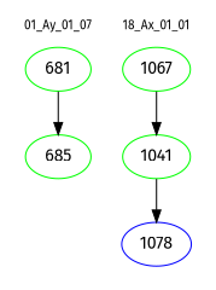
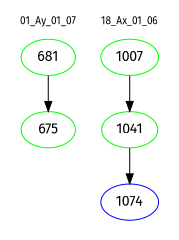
  digraph {
    fontname="Fira Sans"
    node [color=green fontname="Fira Sans"]
    edge [color=black fontname="Fira Sans"]
    n1 [label=681]
-   n2 [label=685]
-   n3 [label=1067]
+   n2 [label=675]
+   n3 [label=1007]
    n4 [label=1041]
-   n5 [color=blue label=1078]
+   n5 [color=blue label=1074]
    subgraph cluster_1 {
      color=white
      fontsize=10
      label="01_Ay_01_07"
      n1
      n2
    }
    subgraph cluster_2 {
      color=white
      fontsize=10
-     label="18_Ax_01_01"
+     label="18_Ax_01_06"
      n3
      n4
      n5
    }
    n1 -> n2
    n3 -> n4
    n4 -> n5
  }
